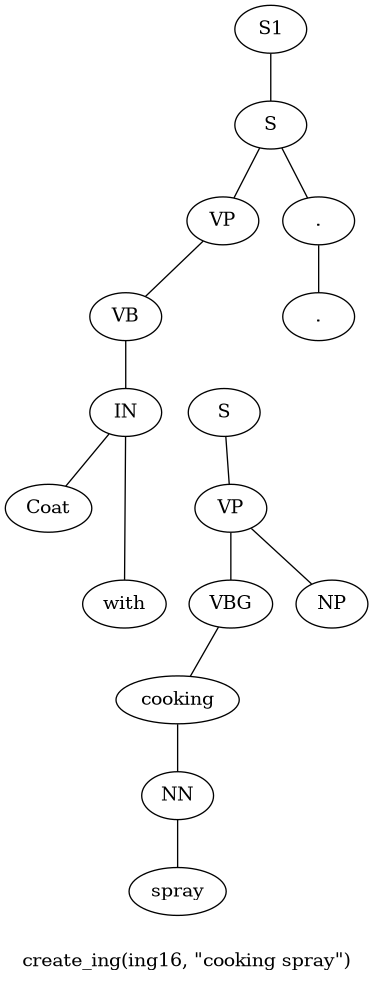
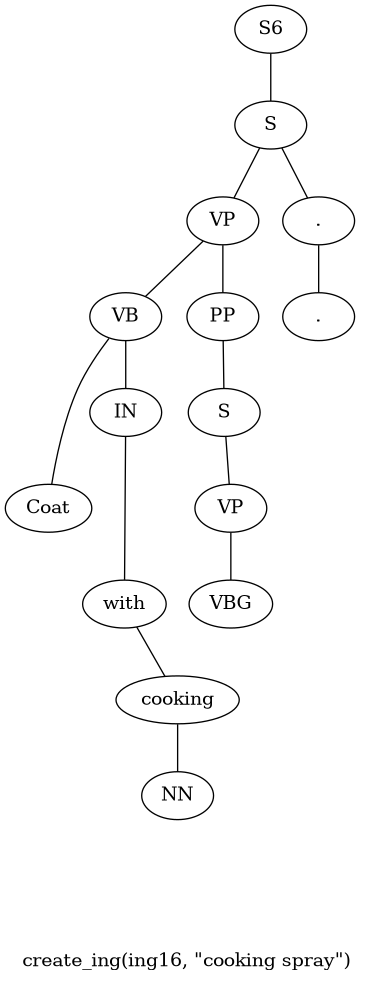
  graph {
    label="create_ing(ing16, \"cooking spray\")"
-   n1 [label=S1]
+   n1 [label=S6]
    n2 [label=S]
    n3 [label=VP]
    n4 [label="."]
    n5 [label=VB]
+   n6 [label=PP]
    n7 [label="."]
    n8 [label=Coat]
    n9 [label=IN]
    n10 [label=S]
    n11 [label=with]
    n12 [label=VP]
    n13 [label=VBG]
-   n14 [label=NP]
    n15 [label=cooking]
    n16 [label=NN]
-   n17 [label=spray]
    n1 -- n2
    n2 -- n3
    n2 -- n4
    n3 -- n5
+   n3 -- n6
    n4 -- n7
-   n9 -- n8
+   n5 -- n8
    n5 -- n9
+   n6 -- n10
    n9 -- n11
    n10 -- n12
    n12 -- n13
-   n12 -- n14
-   n13 -- n15
+   n11 -- n15
    n15 -- n16
-   n16 -- n17
  }
